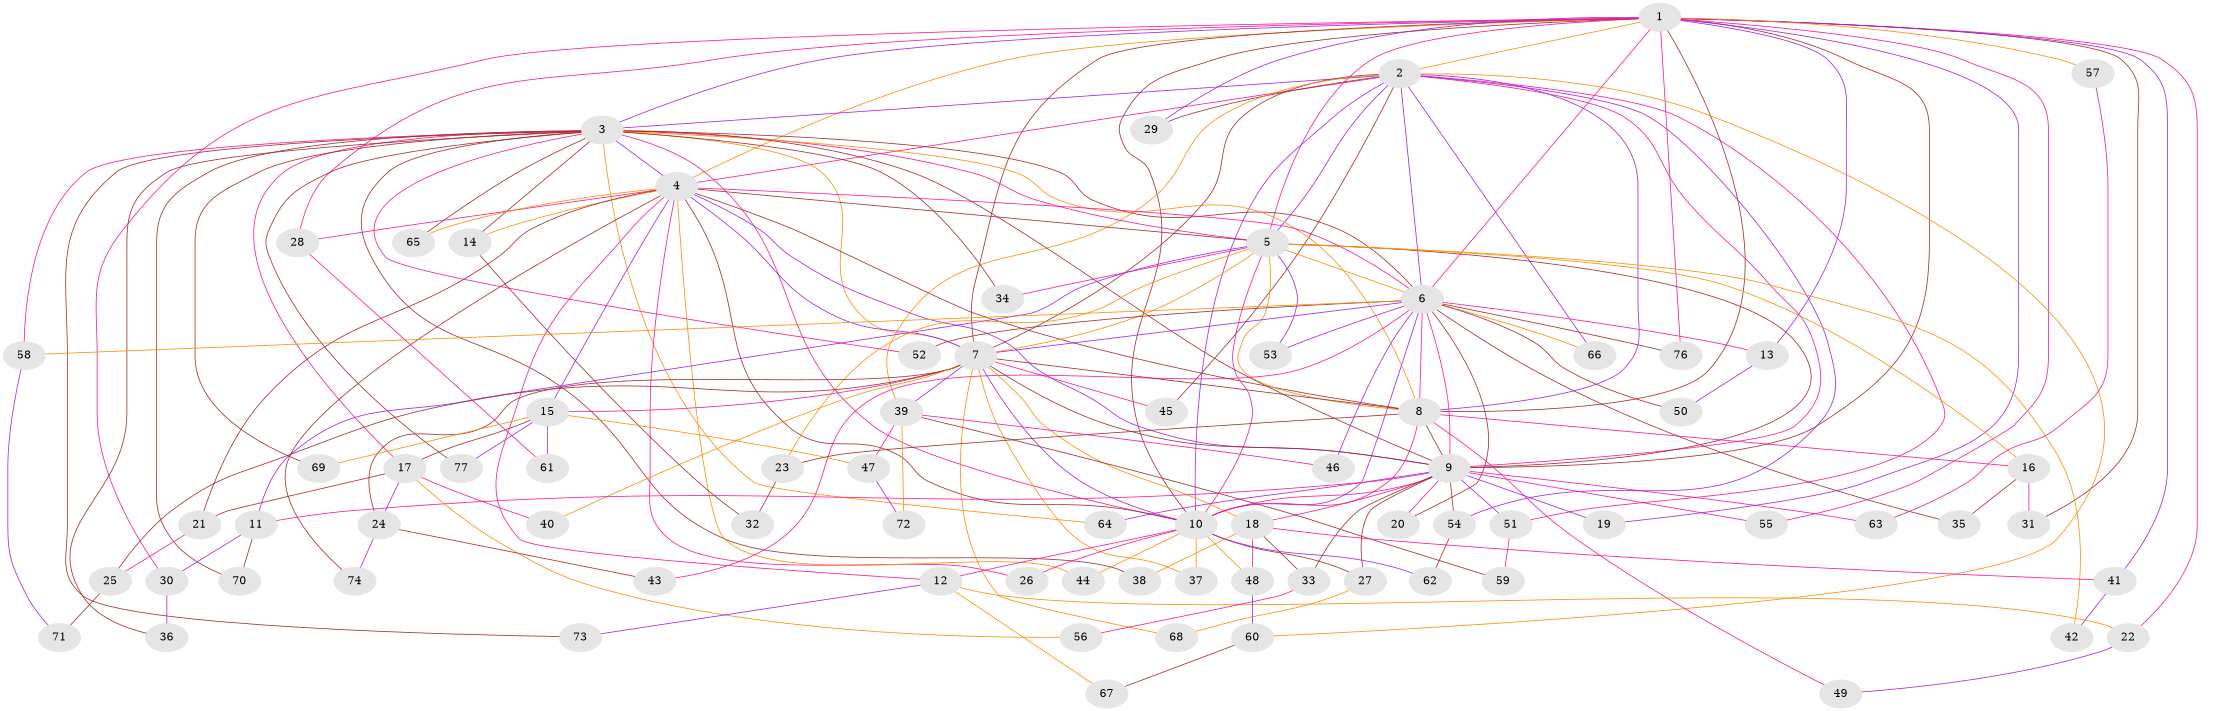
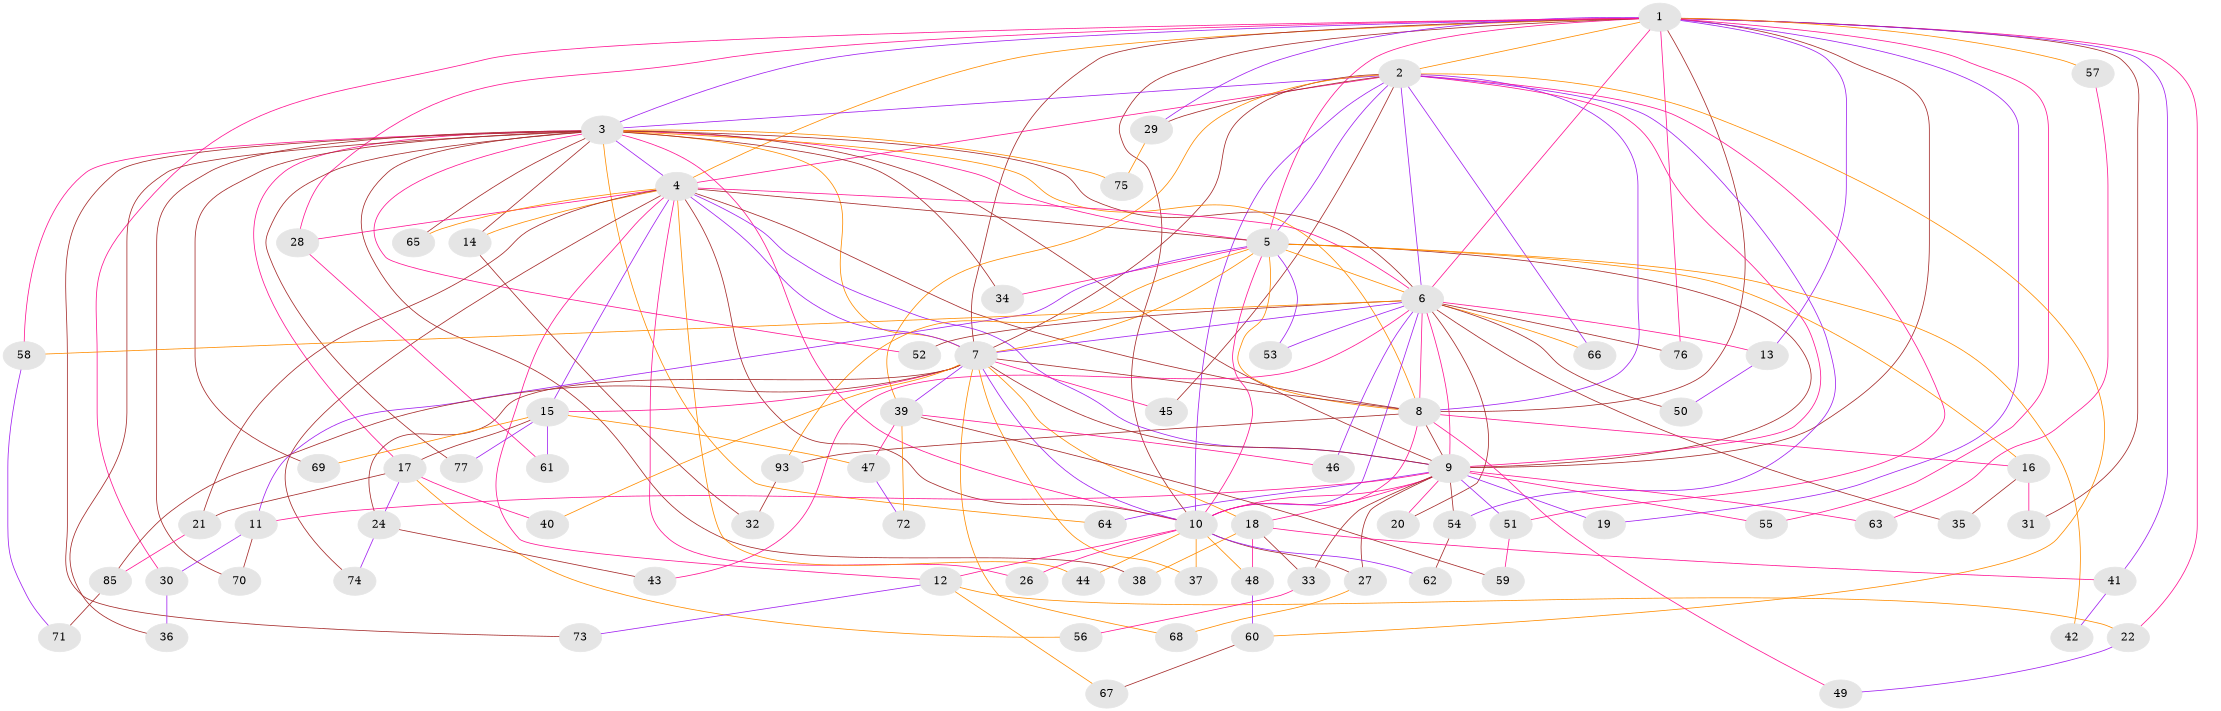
  graph {
    node [color=gray90 style=filled]
    edge [color=brown]
    1
    2
    3
    4
    5
    6
    7
    8
    9
    10
    13
    19
    22
    28
    29
    30
    31
    41
    55
    57
    76
    39
    45
    51
    54
    60
    66
    14
    17
    34
    36
    38
    52
    58
    64
    65
    69
    70
    73
+   75
    77
    12
    15
    21
    26
    44
    74
    11
    16
-   23
+   23 [label=93]
    42
    53
    20
    35
    43
    46
    50
    18
    24
-   25
+   25 [label=85]
    37
    40
    68
    49
    27
    33
    63
    48
    62
    61
    72
    47
    59
    67
    32
    56
    71
    1 -- 2 [color=darkorange]
    1 -- 3 [color=purple]
    1 -- 4 [color=darkorange]
    1 -- 5 [color=deeppink]
    1 -- 6 [color=deeppink]
    1 -- 7
    1 -- 8
    1 -- 9
    1 -- 10
    1 -- 13 [color=purple]
    1 -- 19 [color=purple]
    1 -- 22 [color=deeppink]
    1 -- 28 [color=deeppink]
    1 -- 29 [color=purple]
    1 -- 30 [color=deeppink]
    1 -- 31
    1 -- 41 [color=purple]
    1 -- 55 [color=deeppink]
    1 -- 57 [color=darkorange]
    1 -- 76 [color=deeppink]
    2 -- 3 [color=purple]
    2 -- 4 [color=deeppink]
    2 -- 5 [color=purple]
    2 -- 6 [color=purple]
    2 -- 7
    2 -- 8 [color=purple]
    2 -- 9 [color=deeppink]
    2 -- 10 [color=purple]
    2 -- 29
    2 -- 39 [color=darkorange]
    2 -- 45
    2 -- 51 [color=deeppink]
    2 -- 54 [color=purple]
    2 -- 60 [color=darkorange]
    2 -- 66 [color=purple]
    3 -- 4 [color=purple]
    3 -- 5 [color=deeppink]
    3 -- 6
    3 -- 7 [color=darkorange]
    3 -- 8 [color=darkorange]
    3 -- 9
    3 -- 10 [color=deeppink]
    3 -- 14
    3 -- 17 [color=deeppink]
    3 -- 34
    3 -- 36
    3 -- 38
    3 -- 52 [color=deeppink]
    3 -- 58 [color=deeppink]
    3 -- 64 [color=darkorange]
    3 -- 65
    3 -- 69
    3 -- 70
    3 -- 73
+   3 -- 75 [color=darkorange]
    3 -- 77
    4 -- 5
    4 -- 6 [color=deeppink]
    4 -- 7 [color=purple]
    4 -- 8
    4 -- 9 [color=purple]
    4 -- 10
    4 -- 28 [color=deeppink]
    4 -- 14 [color=darkorange]
    4 -- 65 [color=darkorange]
    4 -- 12 [color=deeppink]
    4 -- 15 [color=purple]
    4 -- 21
    4 -- 26 [color=deeppink]
    4 -- 44 [color=darkorange]
    4 -- 74
    5 -- 6 [color=darkorange]
    5 -- 7 [color=darkorange]
    5 -- 8 [color=darkorange]
    5 -- 9
    5 -- 10 [color=deeppink]
    5 -- 34 [color=deeppink]
    5 -- 11 [color=purple]
    5 -- 16 [color=darkorange]
    5 -- 23 [color=darkorange]
    5 -- 42 [color=darkorange]
    5 -- 53 [color=purple]
    6 -- 7 [color=purple]
    6 -- 8 [color=deeppink]
    6 -- 9 [color=deeppink]
    6 -- 10 [color=purple]
    6 -- 13 [color=deeppink]
    6 -- 76
    6 -- 66 [color=darkorange]
    6 -- 52
    6 -- 58 [color=darkorange]
    6 -- 53 [color=purple]
    6 -- 20
    6 -- 35
    6 -- 43 [color=deeppink]
    6 -- 46 [color=purple]
    6 -- 50
    7 -- 8
    7 -- 9
    7 -- 10 [color=purple]
    7 -- 39 [color=purple]
    7 -- 45 [color=deeppink]
    7 -- 15 [color=deeppink]
    7 -- 18 [color=darkorange]
    7 -- 24
    7 -- 25
    7 -- 37 [color=darkorange]
    7 -- 40 [color=darkorange]
    7 -- 68 [color=darkorange]
    8 -- 9
    8 -- 10 [color=deeppink]
    8 -- 16 [color=deeppink]
    8 -- 23
    8 -- 49 [color=deeppink]
    9 -- 10 [color=deeppink]
    9 -- 19 [color=purple]
    9 -- 55 [color=deeppink]
    9 -- 51 [color=purple]
    9 -- 54
    9 -- 64 [color=purple]
    9 -- 11 [color=deeppink]
    9 -- 20 [color=deeppink]
    9 -- 18 [color=deeppink]
    9 -- 27
    9 -- 33
    9 -- 63 [color=deeppink]
    10 -- 12 [color=deeppink]
    10 -- 26 [color=deeppink]
    10 -- 44 [color=darkorange]
    10 -- 37 [color=darkorange]
    10 -- 27
    10 -- 48 [color=darkorange]
    10 -- 62 [color=purple]
    13 -- 50 [color=purple]
    22 -- 49 [color=purple]
    28 -- 61 [color=deeppink]
+   29 -- 75 [color=darkorange]
    30 -- 36 [color=purple]
    41 -- 42 [color=purple]
    57 -- 63 [color=deeppink]
    39 -- 46 [color=deeppink]
    39 -- 72 [color=darkorange]
    39 -- 47 [color=deeppink]
    39 -- 59
    51 -- 59 [color=deeppink]
    54 -- 62
    60 -- 67
    14 -- 32
    17 -- 21
    17 -- 24 [color=purple]
    17 -- 40 [color=deeppink]
    17 -- 56 [color=darkorange]
    58 -- 71 [color=purple]
    12 -- 22 [color=darkorange]
    12 -- 73 [color=purple]
    12 -- 67 [color=darkorange]
    15 -- 17
    15 -- 69 [color=darkorange]
    15 -- 77 [color=purple]
    15 -- 61 [color=purple]
    15 -- 47 [color=darkorange]
    21 -- 25 [color=deeppink]
    11 -- 30 [color=purple]
    11 -- 70
    16 -- 31 [color=deeppink]
    16 -- 35
    23 -- 32
    18 -- 41 [color=deeppink]
    18 -- 38 [color=darkorange]
    18 -- 33
    18 -- 48 [color=deeppink]
    24 -- 74 [color=purple]
    24 -- 43
    25 -- 71
    27 -- 68 [color=darkorange]
    33 -- 56 [color=deeppink]
    48 -- 60 [color=purple]
    47 -- 72 [color=purple]
  }
